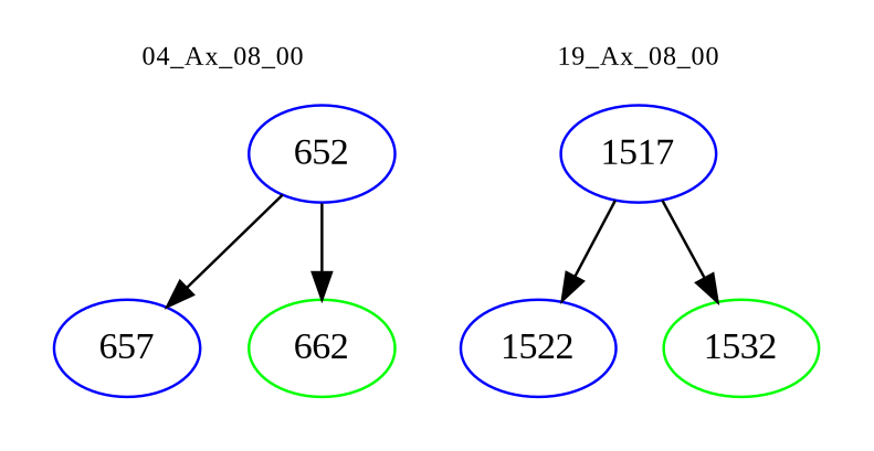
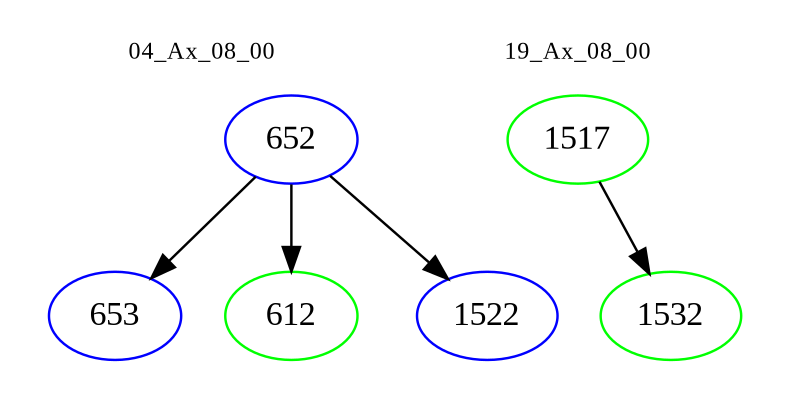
  digraph {
    fontname="Liberation Serif"
    node [color=blue fontname="Liberation Serif"]
    edge [color=black fontname="Liberation Serif"]
    n1 [label=652]
-   n2 [label=657]
-   n3 [color=green label=662]
-   n4 [label=1517]
+   n2 [label=653]
+   n3 [color=green label=612]
+   n4 [color=green label=1517]
    n5 [label=1522]
    n6 [color=green label=1532]
    subgraph cluster_1 {
      color=white
      fontsize=10
      label="04_Ax_08_00"
      n1
      n2
      n3
    }
    subgraph cluster_2 {
      color=white
      fontsize=10
      label="19_Ax_08_00"
      n4
      n5
      n6
    }
    n1 -> n2
    n1 -> n3
-   n4 -> n5
+   n1 -> n5
    n4 -> n6
  }
